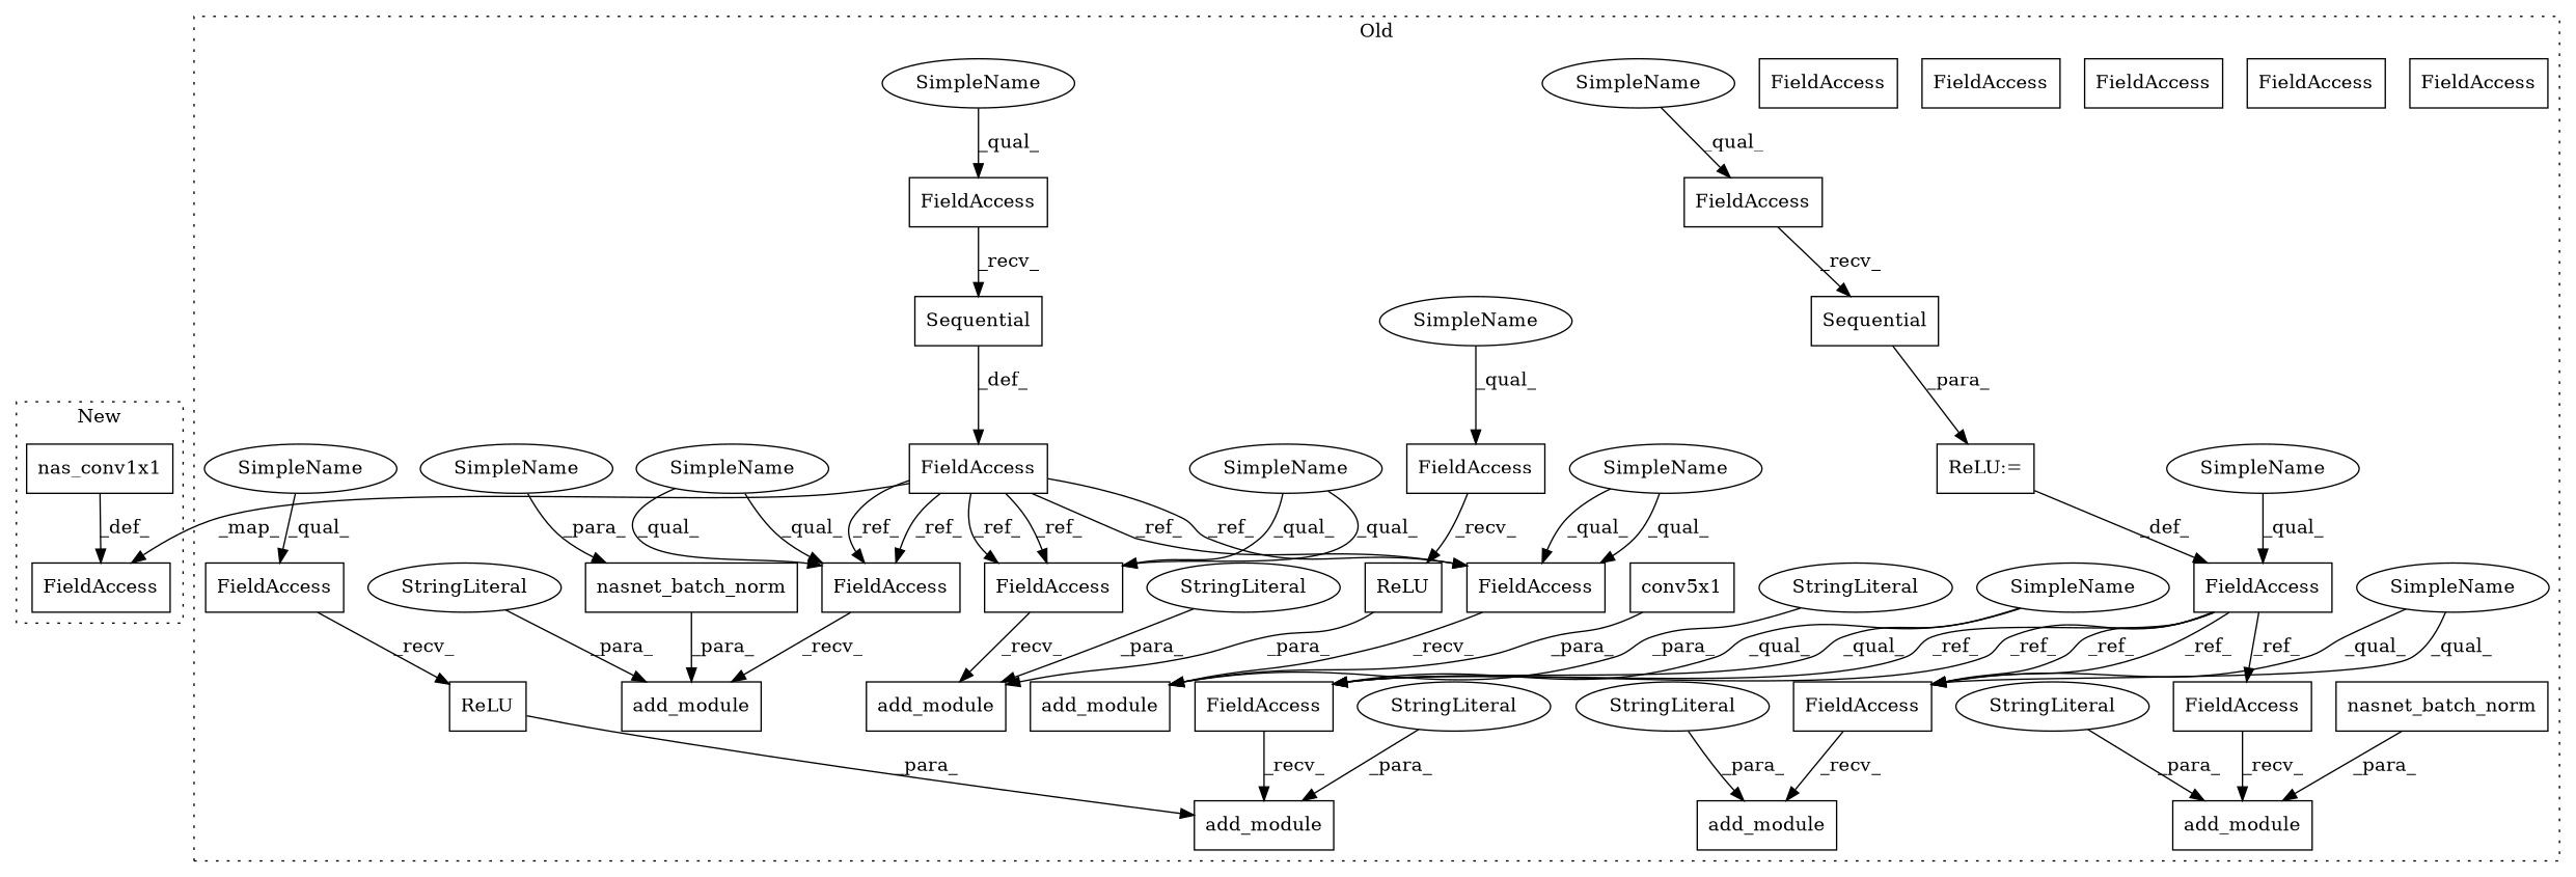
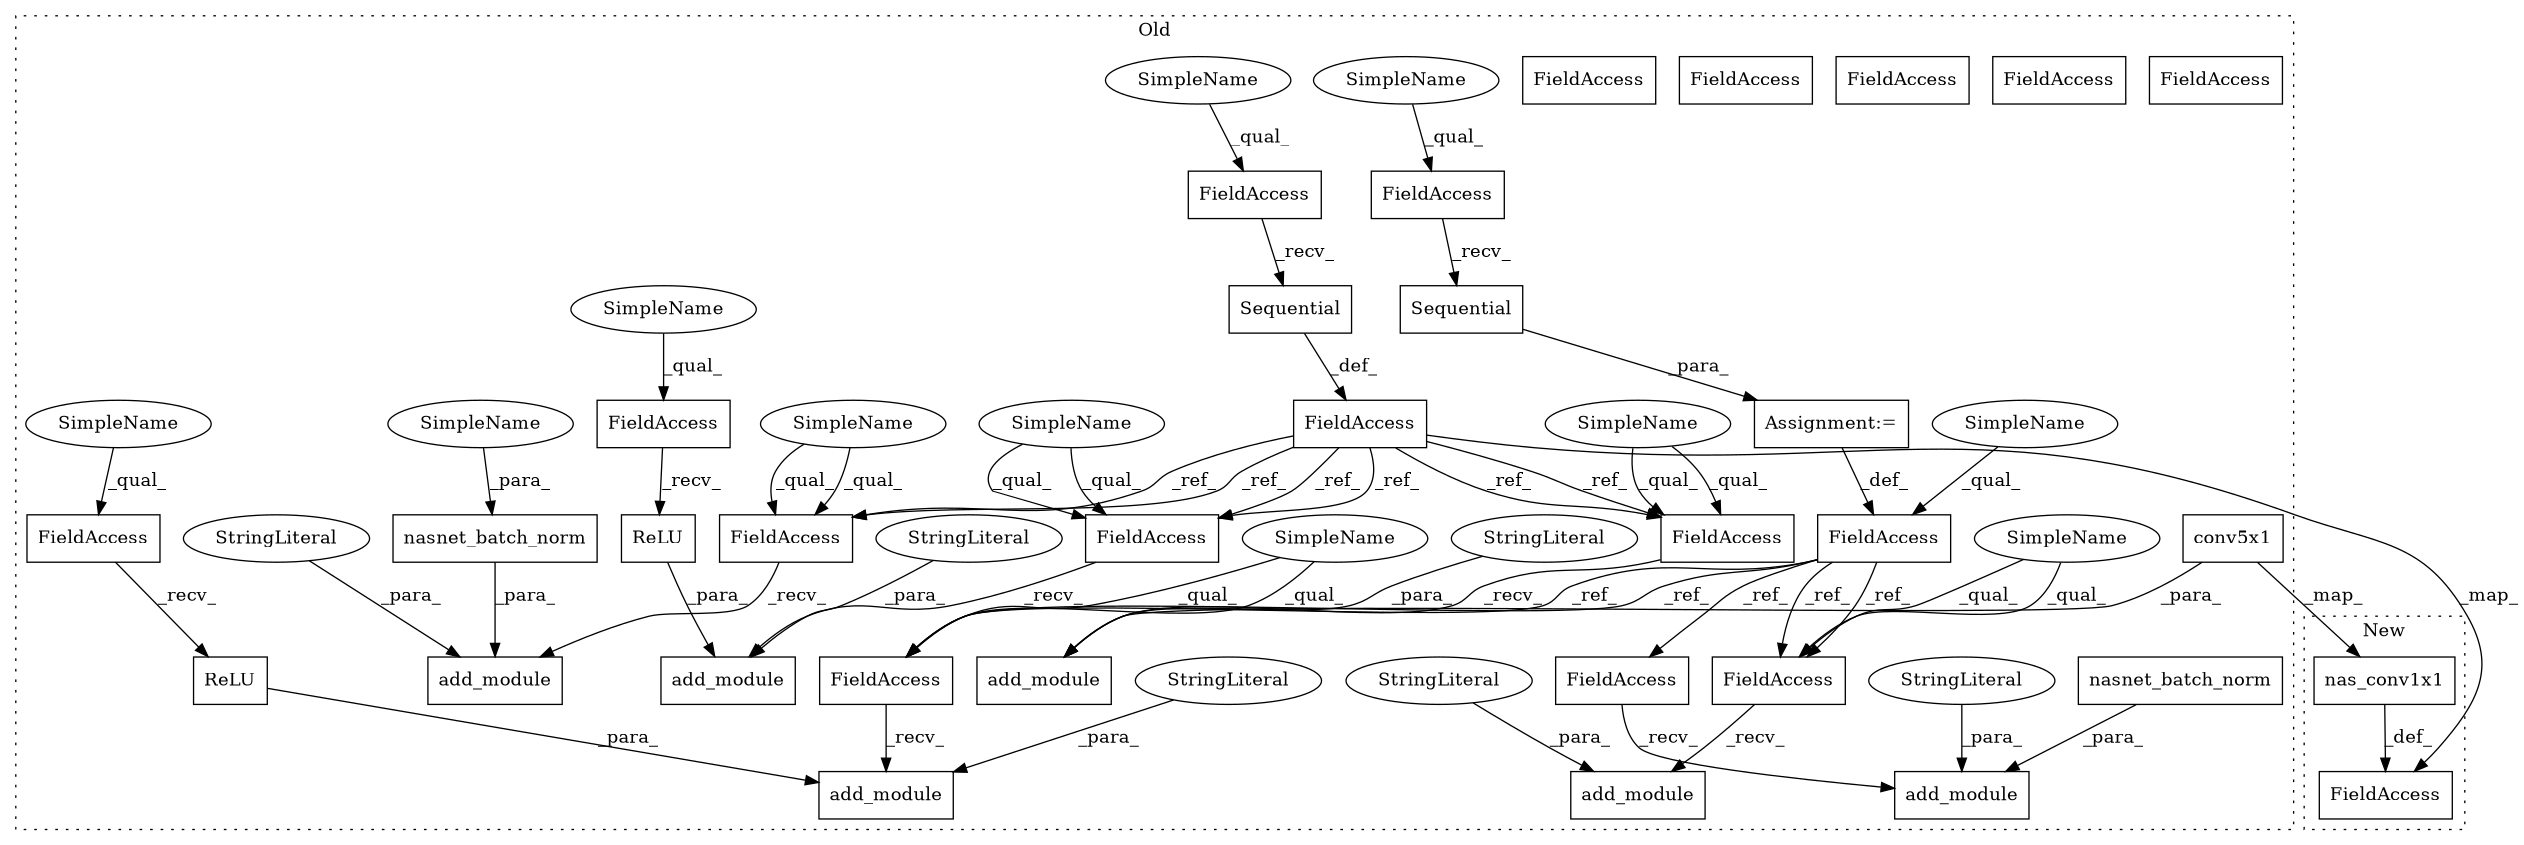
  digraph {
    node [a=22 l=18 s=17109 shape=box]
    n1 [a=32 l="8,1" label=conv5x1 s="17146,17188"]
    n2 [a=32 l="11,1" label=add_module s="17128,17189"]
    n3 [a=32 l=12 label=Sequential s=17032]
    n4 [label=FieldAccess]
    n5 [l=8 label=FieldAccess s=17023]
    n6 [l=8 label=FieldAccess s=17087]
    n7 [a=32 l="11,1" label=add_module s="17215,17267"]
    n8 [a=32 l="18,1" label=nasnet_batch_norm s="17231,17266"]
    n9 [label=FieldAccess s=17196]
    n10 [a=32 l="11,1" label=add_module s="17069,17102"]
    n11 [label=FieldAccess s=17050]
    n12 [a=32 l=6 label=ReLU s=17096]
    n13 [a=45 l=6 label=StringLiteral s=17080 shape=ellipse]
    n14 [a=45 l=4 label=StringLiteral s=17226 shape=ellipse]
    n15 [a=45 l=6 label=StringLiteral s=17139 shape=ellipse]
    n16 [label=FieldAccess s=17004]
    n17 [l=13 label=FieldAccess s=17274]
    n18 [a=32 l=12 label=Sequential s=17297]
    n19 [l=8 label=FieldAccess s=17347]
    n20 [l=8 label=FieldAccess s=17288]
    n21 [l=13 label=FieldAccess s=17369]
    n22 [l=13 label=FieldAccess s=17315]
    n23 [a=32 l="11,1" label=add_module s="17383,17446"]
    n24 [a=32 l=6 label=ReLU s=17356]
    n25 [a=32 l="11,1" label=add_module s="17329,17362"]
    n26 [a=45 l=6 label=StringLiteral s=17340 shape=ellipse]
    n27 [a=32 l="11,1" label=add_module s="17467,17520"]
    n28 [a=32 l="18,1" label=nasnet_batch_norm s="17483,17519"]
    n29 [a=45 l=4 label=StringLiteral s=17478 shape=ellipse]
    n30 [a=45 l=6 label=StringLiteral s=17394 shape=ellipse]
-   n31 [a=7 l=1 label="ReLU:=" s=17287]
+   n31 [a=7 l=1 label="Assignment:=" s=17287]
    n32 [a=42 l=4 label=SimpleName s=17274 shape=ellipse]
    n33 [a=42 l=4 label=SimpleName s=17196 shape=ellipse]
    n34 [a=42 l=4 label=SimpleName s=17050 shape=ellipse]
    n35 [a=42 l=4 label=SimpleName s=17315 shape=ellipse]
    n36 [a=42 l=4 label=SimpleName s=17369 shape=ellipse]
    n37 [a=42 l=4 label=SimpleName shape=ellipse]
    n38 [a=42 l=5 label=SimpleName s=17347 shape=ellipse]
    n39 [a=42 l=5 label=SimpleName s=17023 shape=ellipse]
    n40 [a=42 l=5 label=SimpleName s=17288 shape=ellipse]
    n41 [a=42 l=5 label=SimpleName s=17087 shape=ellipse]
    n42 [l=13 label=FieldAccess s=17315]
    n43 [l=13 label=FieldAccess s=17453]
    n44 [l=13 label=FieldAccess s=17369]
    n45 [a=42 l=17 label=SimpleName s=17249 shape=ellipse]
    n46 [label=FieldAccess s=17196]
    n47 [label=FieldAccess]
    n48 [label=FieldAccess s=17050]
    n49 [a=32 l="12,1" label=nas_conv1x1 s="14300,14346"]
    n50 [label=FieldAccess s=14281]
    subgraph cluster_1 {
      label=Old
      style=dotted
      n1
      n2
      n3
      n4
      n5
      n6
      n7
      n8
      n9
      n10
      n11
      n12
      n13
      n14
      n15
      n16
      n17
      n18
      n19
      n20
      n21
      n22
      n23
      n24
      n25
      n26
      n27
      n28
      n29
      n30
      n31
      n32
      n33
      n34
      n35
      n36
      n37
      n38
      n39
      n40
      n41
      n42
      n43
      n44
      n45
      n46
      n47
      n48
    }
    subgraph cluster_2 {
      label=New
      style=dotted
      n49
      n50
    }
    n1 -> n2 [label=_para_]
+   n1 -> n49 [label=_map_]
    n3 -> n16 [label=_def_]
    n5 -> n3 [label=_recv_]
    n6 -> n12 [label=_recv_]
    n8 -> n7 [label=_para_]
    n12 -> n10 [label=_para_]
    n13 -> n10 [label=_para_]
    n14 -> n7 [label=_para_]
    n15 -> n2 [label=_para_]
    n16 -> n46 [label=_ref_]
    n16 -> n46 [label=_ref_]
    n16 -> n47 [label=_ref_]
    n16 -> n47 [label=_ref_]
    n16 -> n48 [label=_ref_]
    n16 -> n48 [label=_ref_]
    n16 -> n50 [label=_map_]
    n17 -> n42 [label=_ref_]
    n17 -> n42 [label=_ref_]
    n17 -> n43 [label=_ref_]
    n17 -> n44 [label=_ref_]
    n17 -> n44 [label=_ref_]
    n18 -> n31 [label=_para_]
    n19 -> n24 [label=_recv_]
    n20 -> n18 [label=_recv_]
    n24 -> n25 [label=_para_]
    n26 -> n25 [label=_para_]
    n28 -> n27 [label=_para_]
    n29 -> n27 [label=_para_]
    n30 -> n23 [label=_para_]
    n31 -> n17 [label=_def_]
    n32 -> n17 [label=_qual_]
    n33 -> n46 [label=_qual_]
    n33 -> n46 [label=_qual_]
    n34 -> n48 [label=_qual_]
    n34 -> n48 [label=_qual_]
    n35 -> n42 [label=_qual_]
    n35 -> n42 [label=_qual_]
    n36 -> n44 [label=_qual_]
    n36 -> n44 [label=_qual_]
    n37 -> n47 [label=_qual_]
    n37 -> n47 [label=_qual_]
    n38 -> n19 [label=_qual_]
    n39 -> n5 [label=_qual_]
    n40 -> n20 [label=_qual_]
    n41 -> n6 [label=_qual_]
    n42 -> n25 [label=_recv_]
    n43 -> n27 [label=_recv_]
    n44 -> n23 [label=_recv_]
    n45 -> n8 [label=_para_]
    n46 -> n7 [label=_recv_]
    n47 -> n2 [label=_recv_]
    n48 -> n10 [label=_recv_]
    n49 -> n50 [label=_def_]
  }
